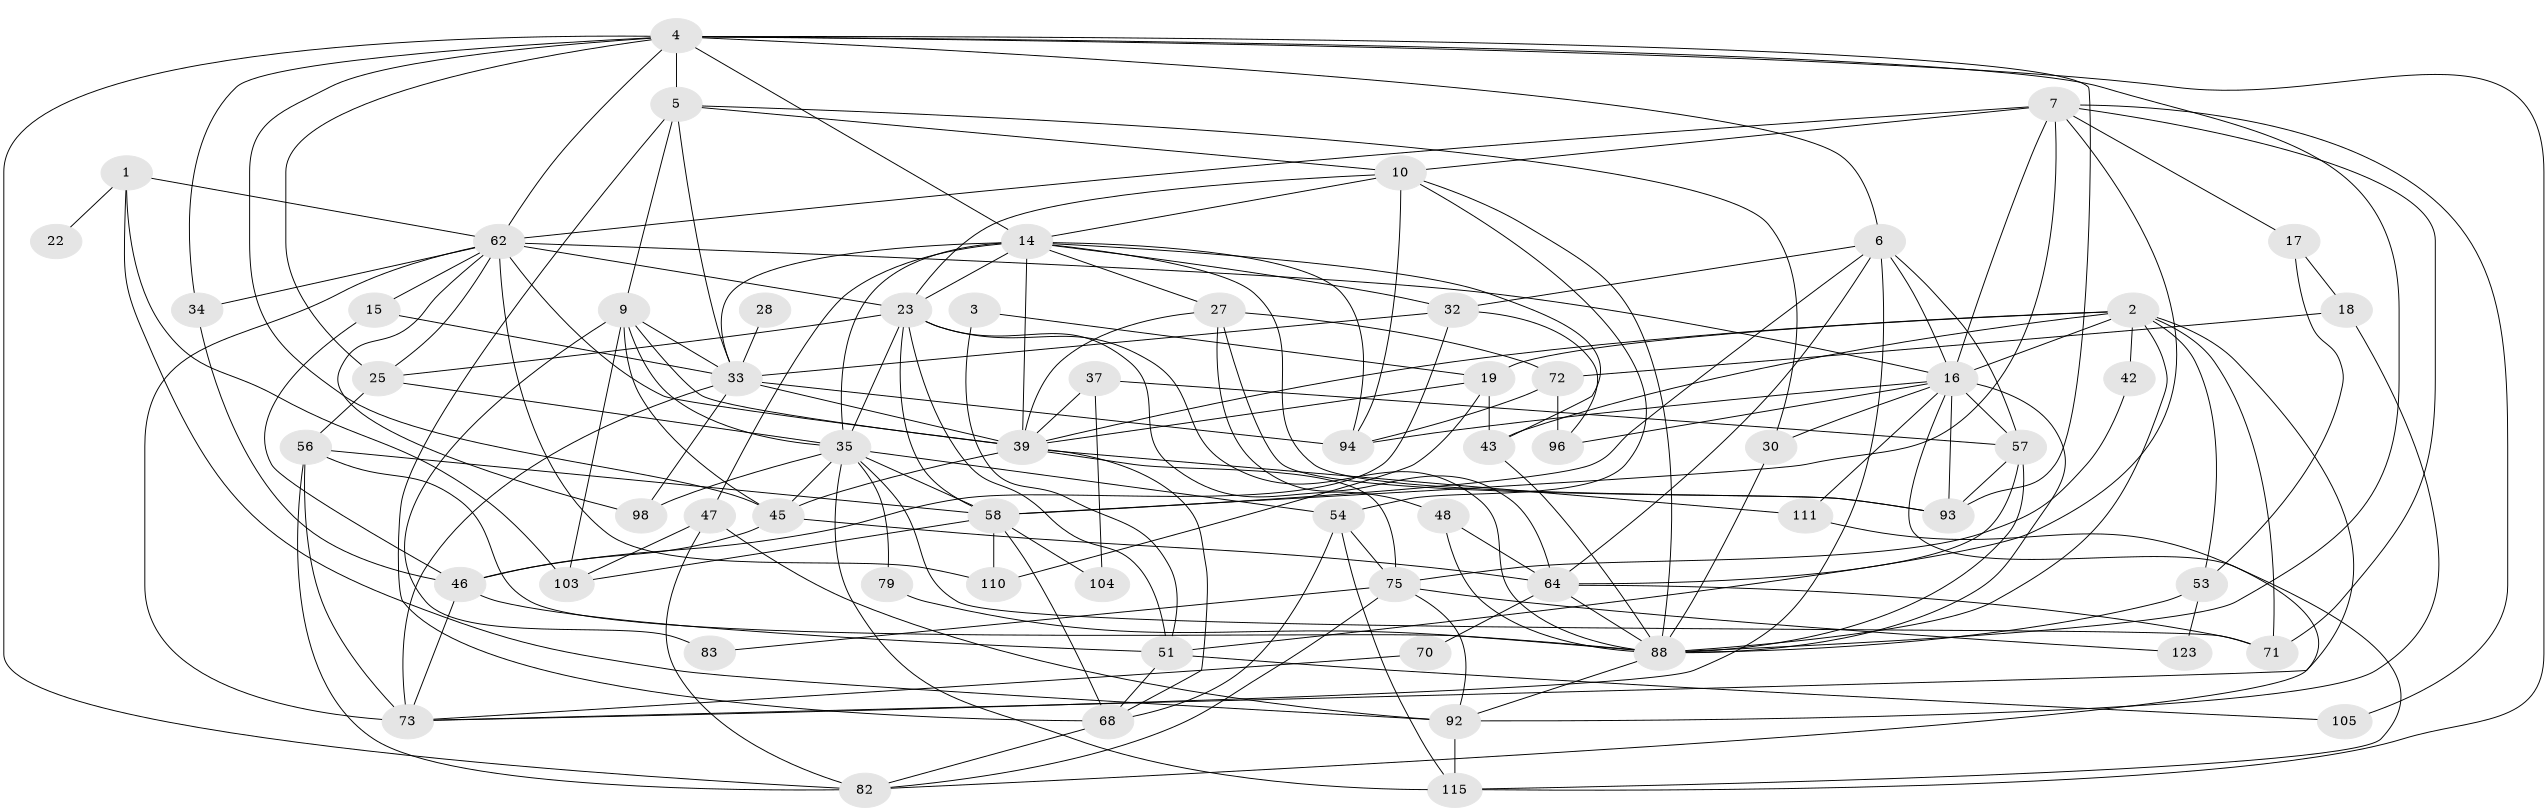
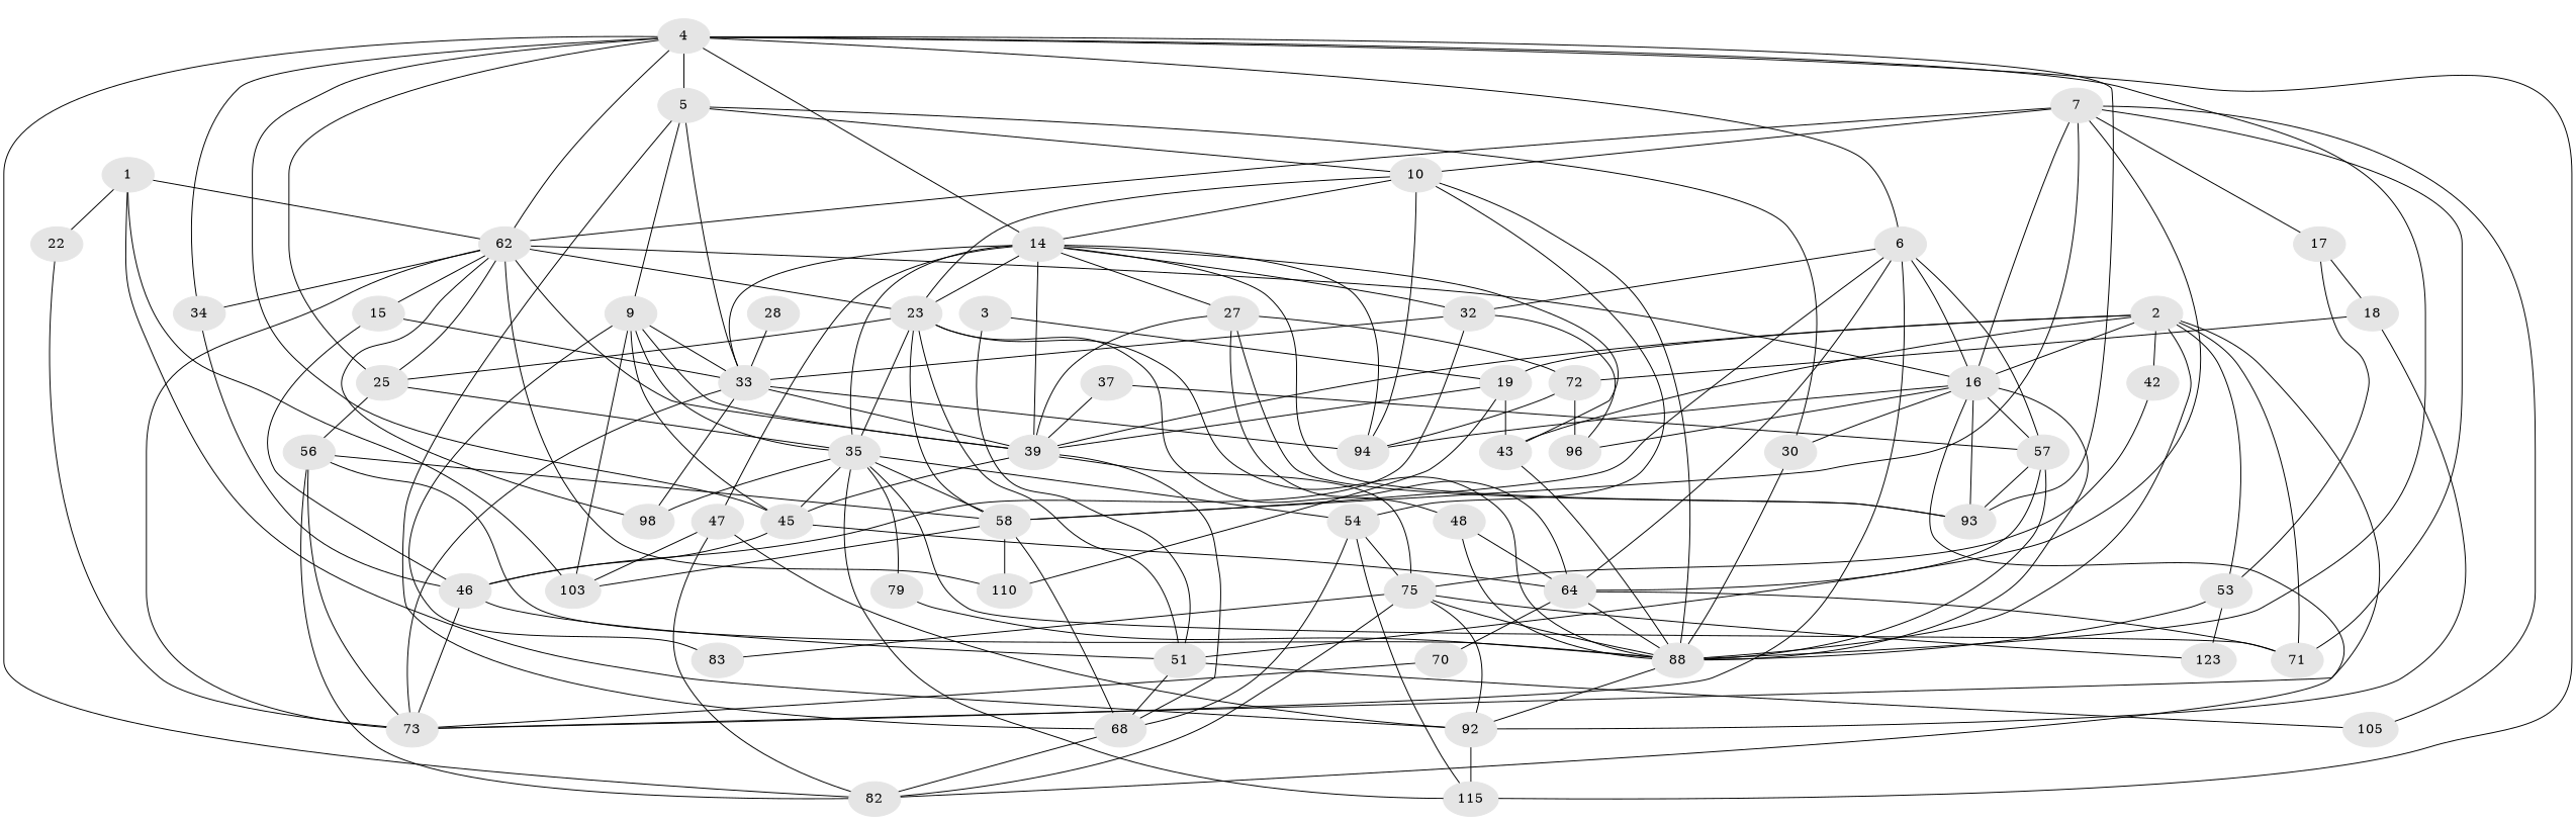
  graph {
    node [color=gray90 style=filled]
    1 [super="+67"]
    n2 [label=62 super="+13+52"]
    22
    92
    103
    16 [super="+29+99"]
    39 [super="+40+44"]
    73 [super="+125"]
    25 [super="+75"]
    34
    23 [super="+106+80+101"]
    15 [super="+26"]
    98
    110
    115
    2 [super="+49"]
    19 [super="+97"]
    42
    43
    53 [super="+100+127"]
    71
    88 [super="+122+119+108"]
    82 [super="+102"]
    93
    30
    57
    94
    96
-   111
    45 [super="+84+89"]
    68
    n32 [label=75 super="+87"]
    123
    3
    51 [super="+118+59"]
    105
    4 [super="+8+78"]
    5 [super="+85"]
    6 [super="+95"]
    14 [super="+24+21+60"]
    9 [super="+36"]
    10 [super="+20"]
    33 [super="+38+113"]
    32 [super="+66"]
    58 [super="+76+61"]
    64 [super="+117"]
    35 [super="+41"]
    27 [super="+31"]
    47 [super="+62"]
    56 [super="+69"]
    46
    83 [super="+109"]
    54 [super="+121"]
-   104
    70
    7 [super="+11+90"]
    17
    18
    79
    48
    72
    28
    37
    1 -- n2
    1 -- 22
    1 -- 92
    1 -- 103
    n2 -- 16
    n2 -- 39 [weight=2]
    n2 -- 73
    n2 -- 25
    n2 -- 34
    n2 -- 23
    n2 -- 15
    n2 -- 98
    n2 -- 110
+   22 -- 73
    92 -- 115
    16 -- 88 [weight=2]
    16 -- 82
    16 -- 93
    16 -- 30
    16 -- 57
    16 -- 94
    16 -- 96
-   16 -- 111
-   39 -- 111
    39 -- 45
    39 -- 68
    39 -- n32
    25 -- 35
    25 -- 56
    34 -- 46
    23 -- 25
    23 -- 88
    23 -- 51
    23 -- 58
    23 -- 35
    23 -- 48
    15 -- 33
    15 -- 46
    2 -- 16
    2 -- 39
    2 -- 73
    2 -- 19
    2 -- 42
    2 -- 43
    2 -- 53
    2 -- 71
    2 -- 88
    19 -- 39
    19 -- 110 [weight=2]
    19 -- 43
    42 -- n32
    43 -- 88
    53 -- 88
    53 -- 123
    88 -- 92
    30 -- 88
    57 -- 88
    57 -- 93
    57 -- 64
-   111 -- 115
    45 -- 64
    45 -- 46
    68 -- 82
    n32 -- 92
+   n32 -- 88
    n32 -- 82
    n32 -- 123
    n32 -- 83
    3 -- 19
    3 -- 51
    51 -- 68
    51 -- 105
    4 -- n2
    4 -- 25
    4 -- 34
    4 -- 115
    4 -- 88
    4 -- 82
    4 -- 93
    4 -- 45
    4 -- 5
    4 -- 6
    4 -- 14
    5 -- 30
    5 -- 68
    5 -- 9
    5 -- 10
    5 -- 33
    6 -- 16
    6 -- 73
    6 -- 57
    6 -- 32
    6 -- 58
    6 -- 64
    14 -- 39 [weight=2]
    14 -- 23
    14 -- 43
    14 -- 93
    14 -- 94
    14 -- 33
    14 -- 32
    14 -- 35
    14 -- 27
    14 -- 47
    9 -- 103
    9 -- 39
    9 -- 45
    9 -- 33
    9 -- 35
    9 -- 83 [weight=2]
    10 -- 23
    10 -- 88
    10 -- 94
    10 -- 14
    10 -- 54
    33 -- 39 [weight=2]
    33 -- 73
    33 -- 98
    33 -- 94
    32 -- 96
    32 -- 33
    32 -- 46
    58 -- 103
    58 -- 110
    58 -- 68
-   58 -- 104
    64 -- 71
    64 -- 88
    64 -- 70
    35 -- 98
    35 -- 115
    35 -- 71
    35 -- 45
    35 -- 58
    35 -- 54
    35 -- 79
    27 -- 39
    27 -- 93
    27 -- 64
    27 -- 72
    47 -- 92 [weight=2]
    47 -- 103
    47 -- 82
    56 -- 73 [weight=2]
    56 -- 88
    56 -- 82
    56 -- 58
    46 -- 73
    46 -- 51
    54 -- 115
    54 -- 68
    54 -- n32
    70 -- 73
    7 -- n2
    7 -- 16
    7 -- 71
    7 -- 51
    7 -- 105
    7 -- 10
    7 -- 58
    7 -- 17
    17 -- 53
    17 -- 18
    18 -- 92
    18 -- 72
    79 -- 88
    48 -- 88
    48 -- 64
    72 -- 94
    72 -- 96
    28 -- 33 [weight=2]
    37 -- 39
    37 -- 57
-   37 -- 104
  }
